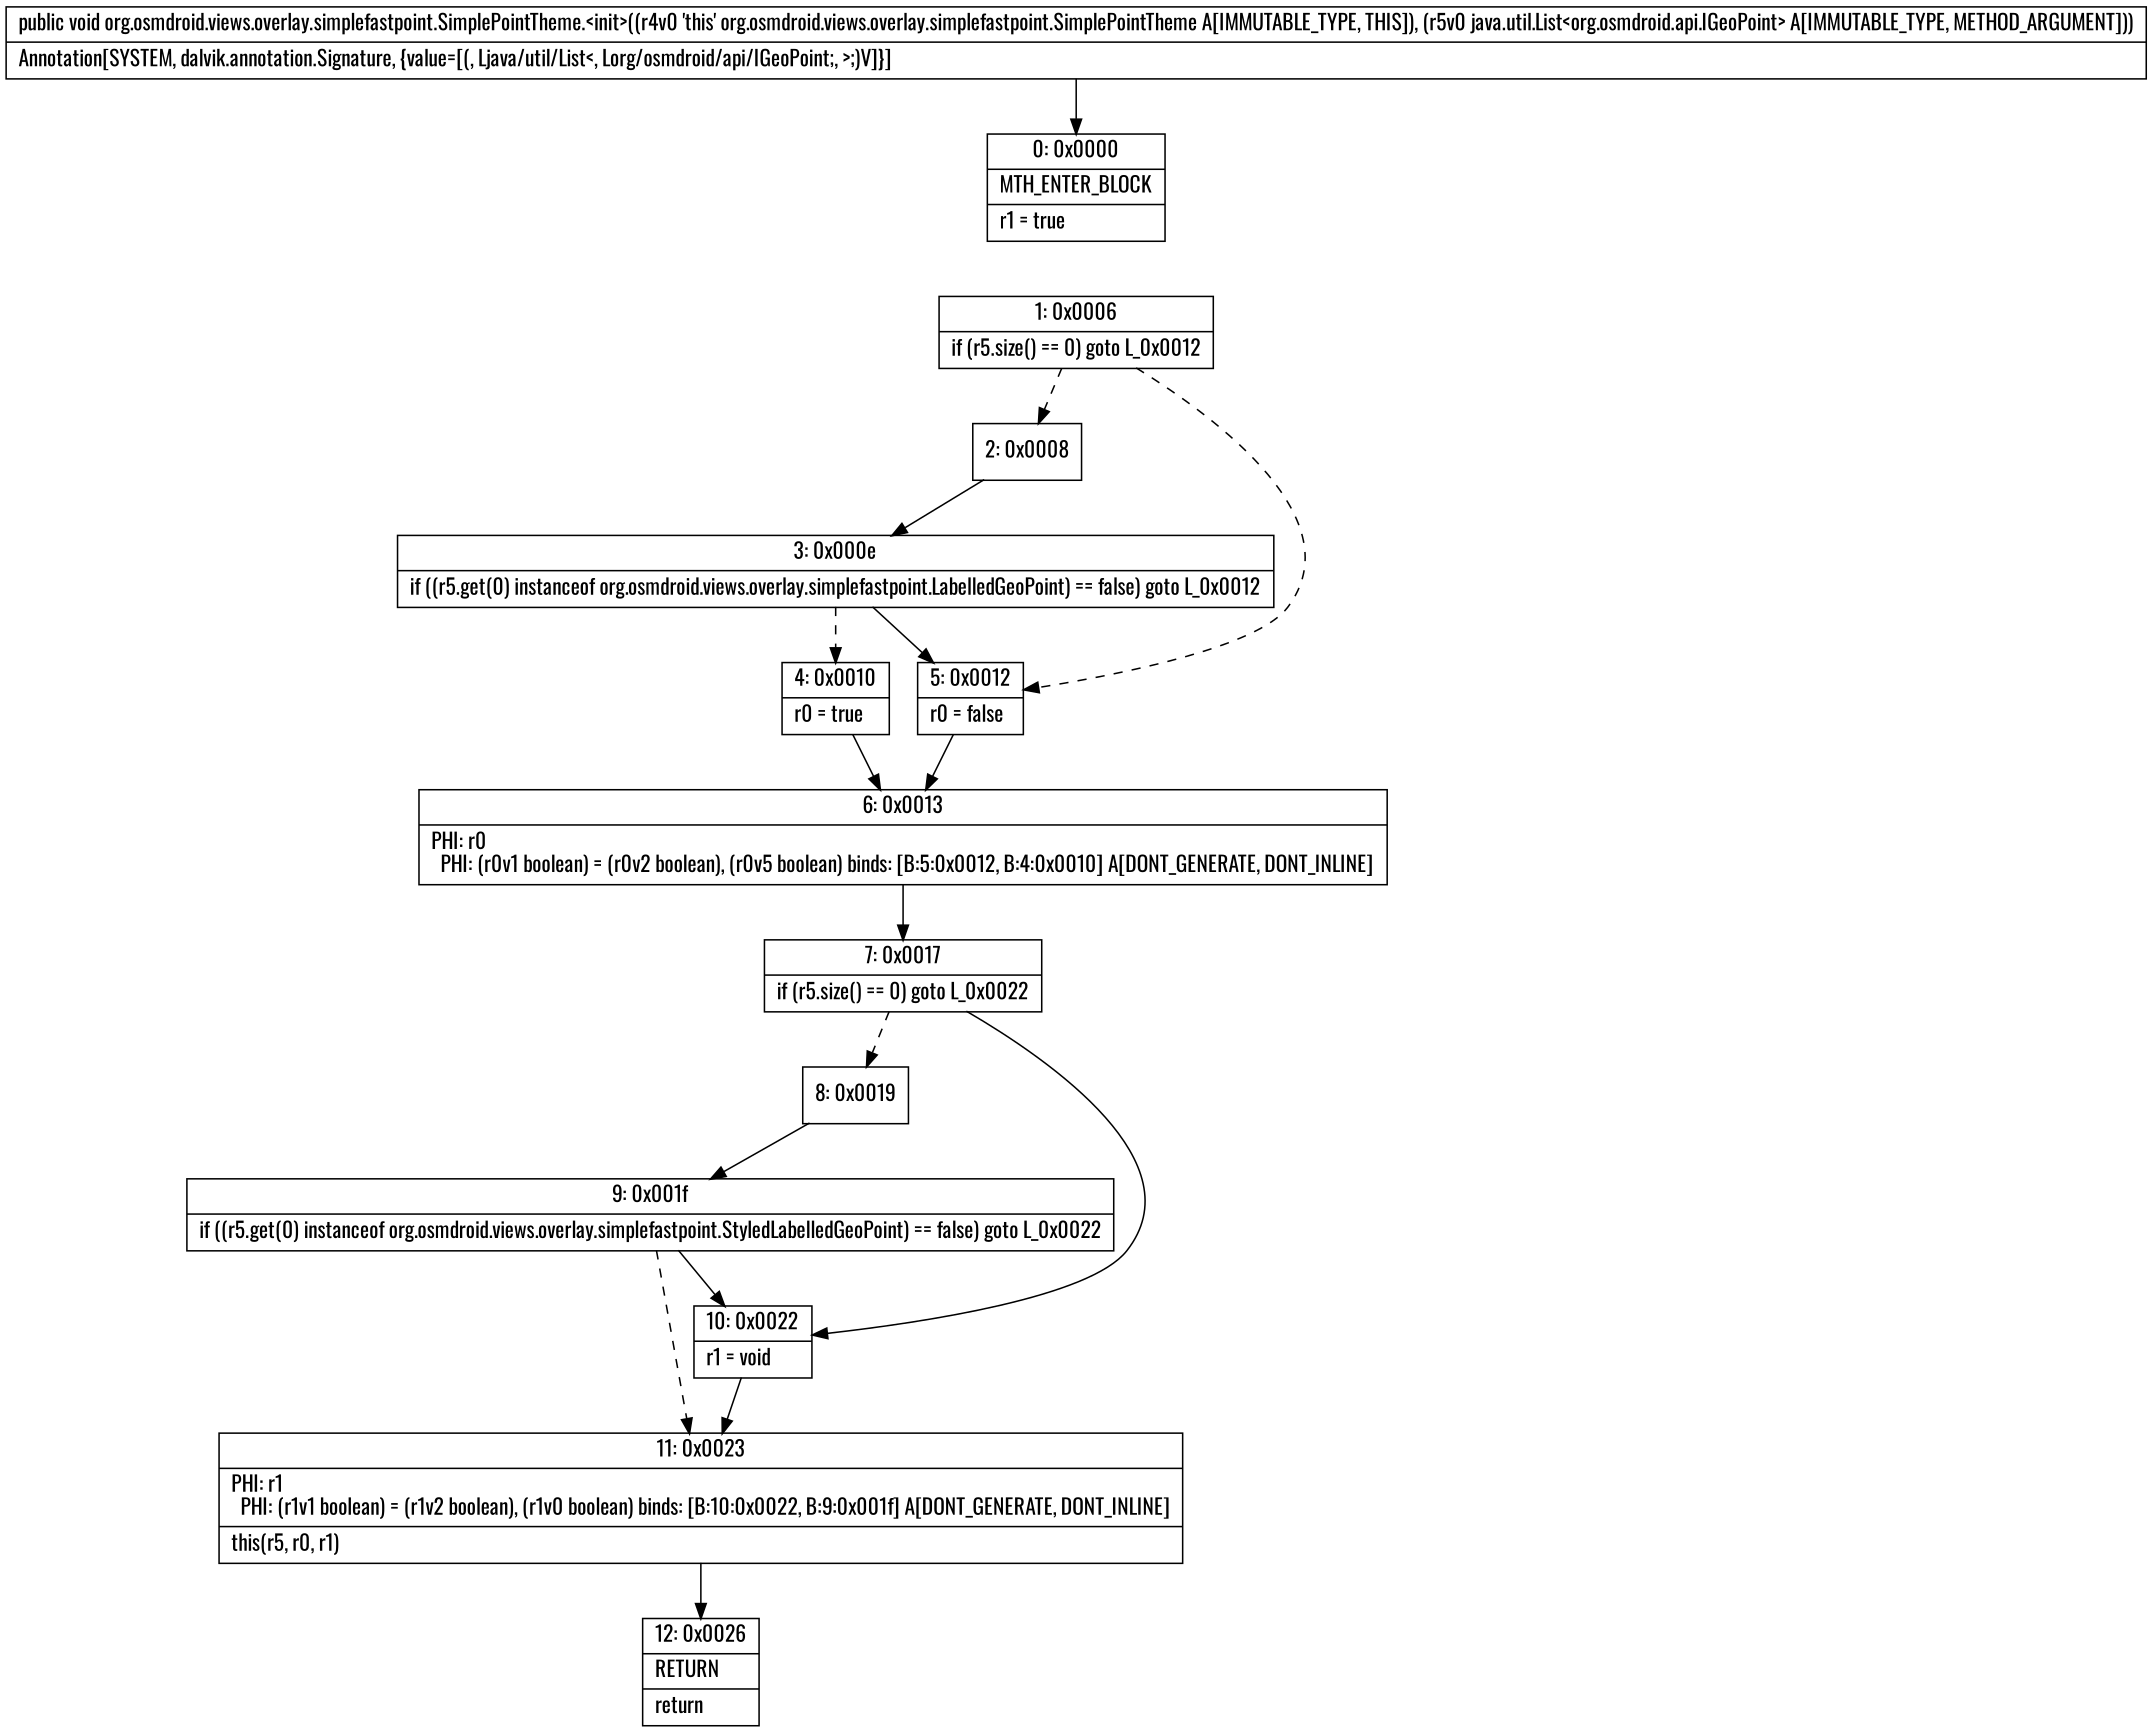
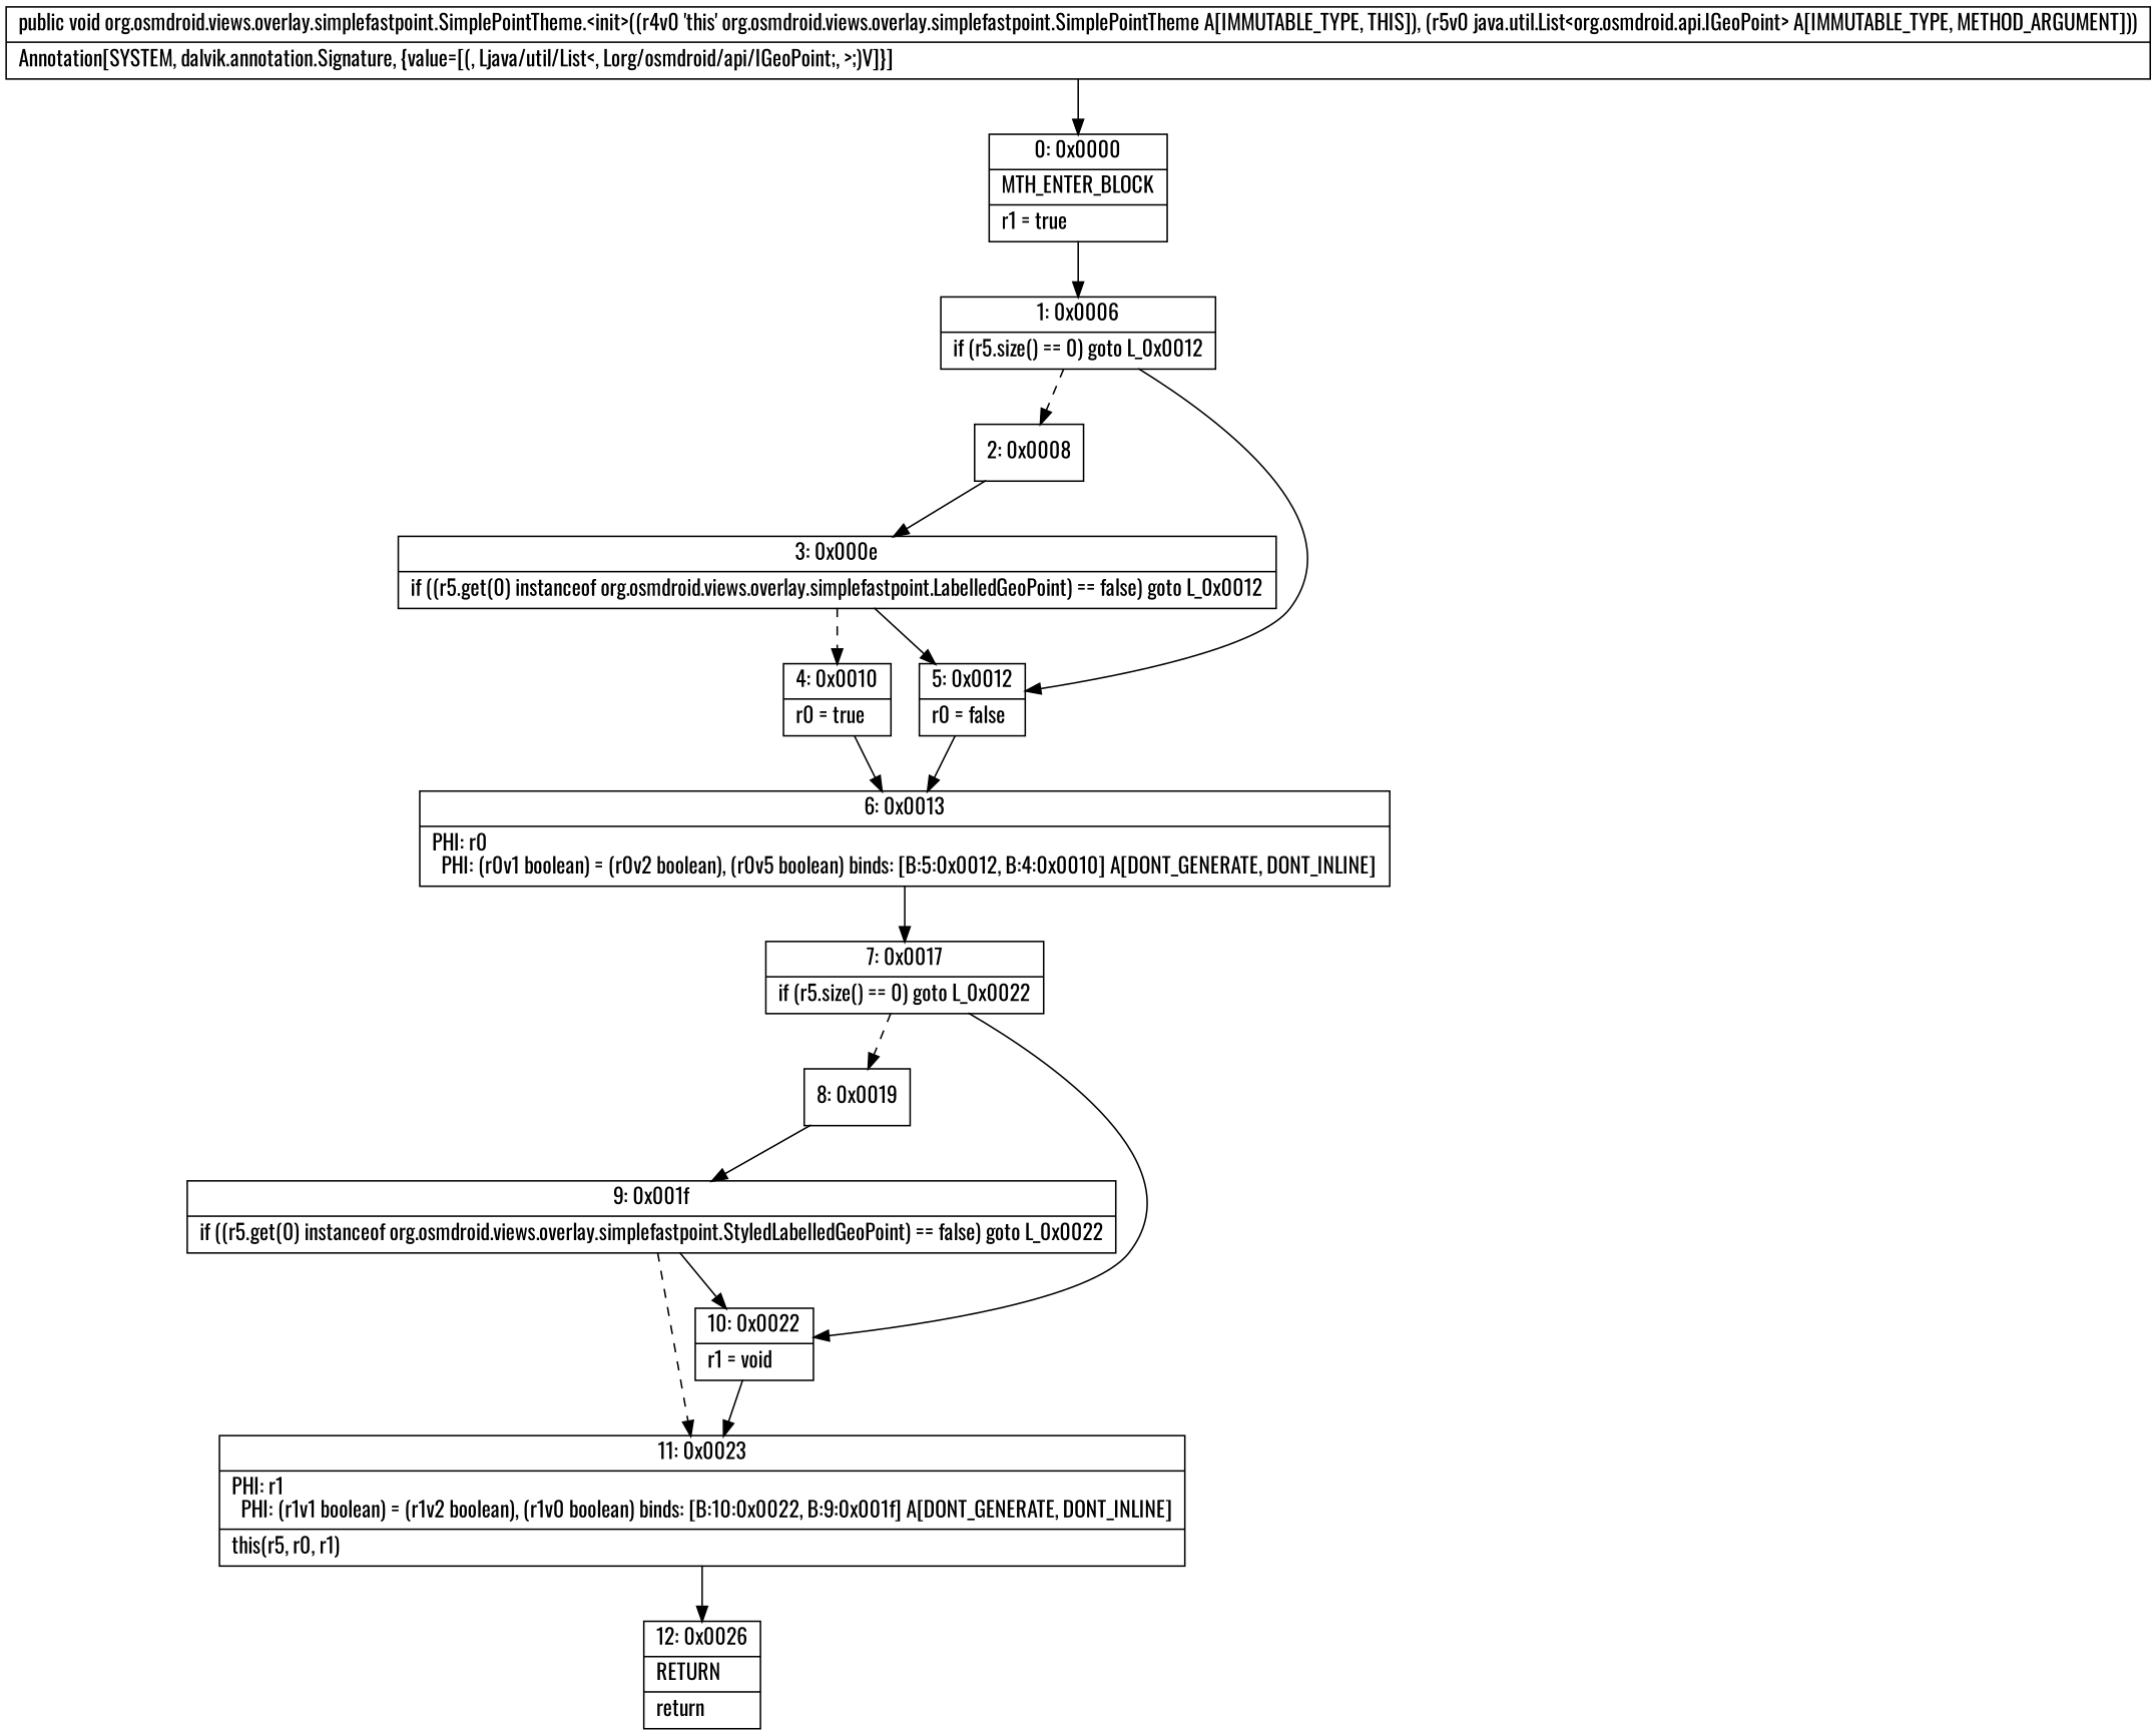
  digraph {
    fontname=Oswald
    node [fontname=Oswald shape=record]
    edge [fontname=Oswald]
    n1 [label="{0\:\ 0x0000|MTH_ENTER_BLOCK\l|r1 = true\l}"]
    n2 [label="{1\:\ 0x0006|if (r5.size() == 0) goto L_0x0012\l}"]
    n3 [label="{2\:\ 0x0008}"]
    n4 [label="{5\:\ 0x0012|r0 = false\l}"]
    n5 [label="{3\:\ 0x000e|if ((r5.get(0) instanceof org.osmdroid.views.overlay.simplefastpoint.LabelledGeoPoint) == false) goto L_0x0012\l}"]
    n6 [label="{6\:\ 0x0013|PHI: r0 \l  PHI: (r0v1 boolean) = (r0v2 boolean), (r0v5 boolean) binds: [B:5:0x0012, B:4:0x0010] A[DONT_GENERATE, DONT_INLINE]\l}"]
    n7 [label="{4\:\ 0x0010|r0 = true\l}"]
    n8 [label="{7\:\ 0x0017|if (r5.size() == 0) goto L_0x0022\l}"]
    n9 [label="{8\:\ 0x0019}"]
    n10 [label="{10\:\ 0x0022|r1 = void\l}"]
    n11 [label="{9\:\ 0x001f|if ((r5.get(0) instanceof org.osmdroid.views.overlay.simplefastpoint.StyledLabelledGeoPoint) == false) goto L_0x0022\l}"]
    n12 [label="{11\:\ 0x0023|PHI: r1 \l  PHI: (r1v1 boolean) = (r1v2 boolean), (r1v0 boolean) binds: [B:10:0x0022, B:9:0x001f] A[DONT_GENERATE, DONT_INLINE]\l|this(r5, r0, r1)\l}"]
    n13 [label="{12\:\ 0x0026|RETURN\l|return\l}"]
    n14 [label="{public void org.osmdroid.views.overlay.simplefastpoint.SimplePointTheme.\<init\>((r4v0 'this' org.osmdroid.views.overlay.simplefastpoint.SimplePointTheme A[IMMUTABLE_TYPE, THIS]), (r5v0 java.util.List\<org.osmdroid.api.IGeoPoint\> A[IMMUTABLE_TYPE, METHOD_ARGUMENT]))  | Annotation[SYSTEM, dalvik.annotation.Signature, \{value=[(, Ljava\/util\/List\<, Lorg\/osmdroid\/api\/IGeoPoint;, \>;)V]\}]\l}"]
+   n1 -> n2
    n2 -> n3 [style=dashed]
-   n2 -> n4 [style=dashed]
+   n2 -> n4
    n3 -> n5
    n4 -> n6
    n5 -> n4
    n5 -> n7 [style=dashed]
    n6 -> n8
    n7 -> n6
    n8 -> n9 [style=dashed]
    n8 -> n10
    n9 -> n11
    n10 -> n12
    n11 -> n10
    n11 -> n12 [style=dashed]
    n12 -> n13
    n14 -> n1
  }
